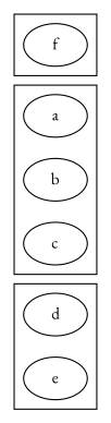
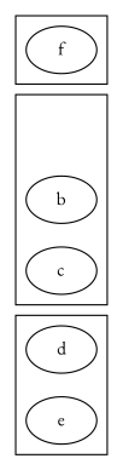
  digraph {
    newrank=true
    rank=same
    rankdir=LR
    fontname="EB Garamond"
    node [fontname="EB Garamond"]
    d
    e
-   a
    b
    c
    f
    subgraph cluster_1 {
      d
      e
    }
    subgraph cluster_2 {
-     a
      b
      c
    }
    subgraph cluster_3 {
      f
    }
  }
